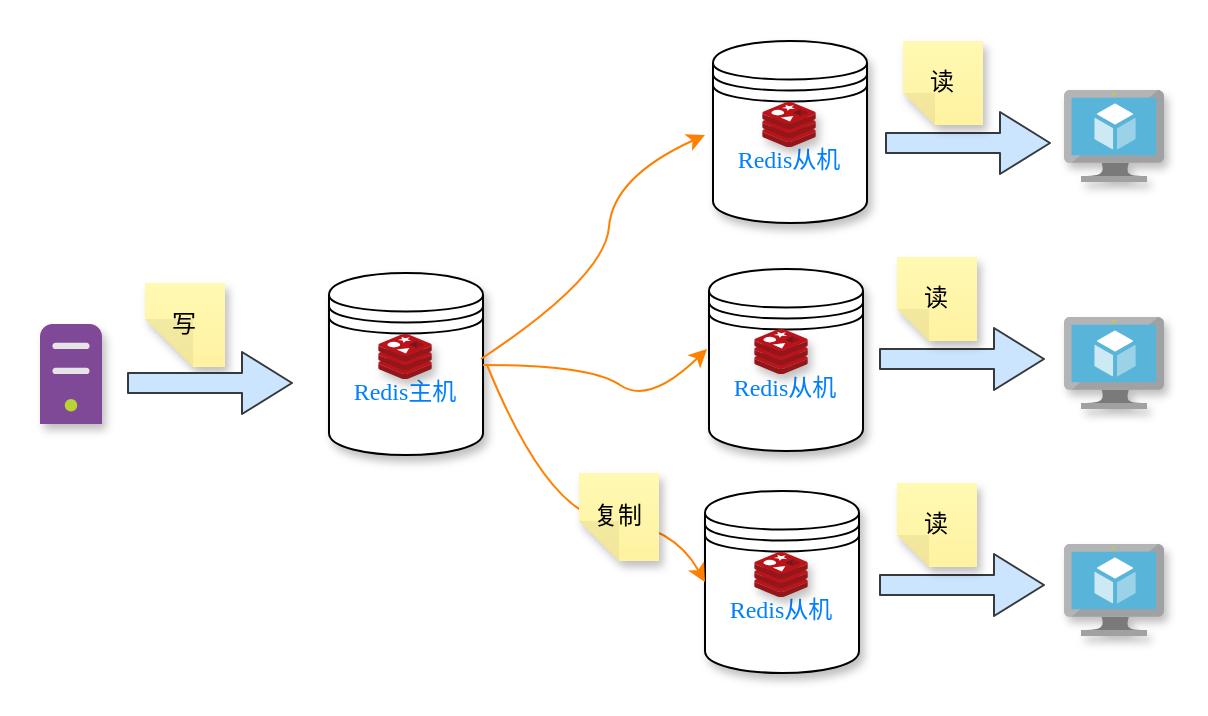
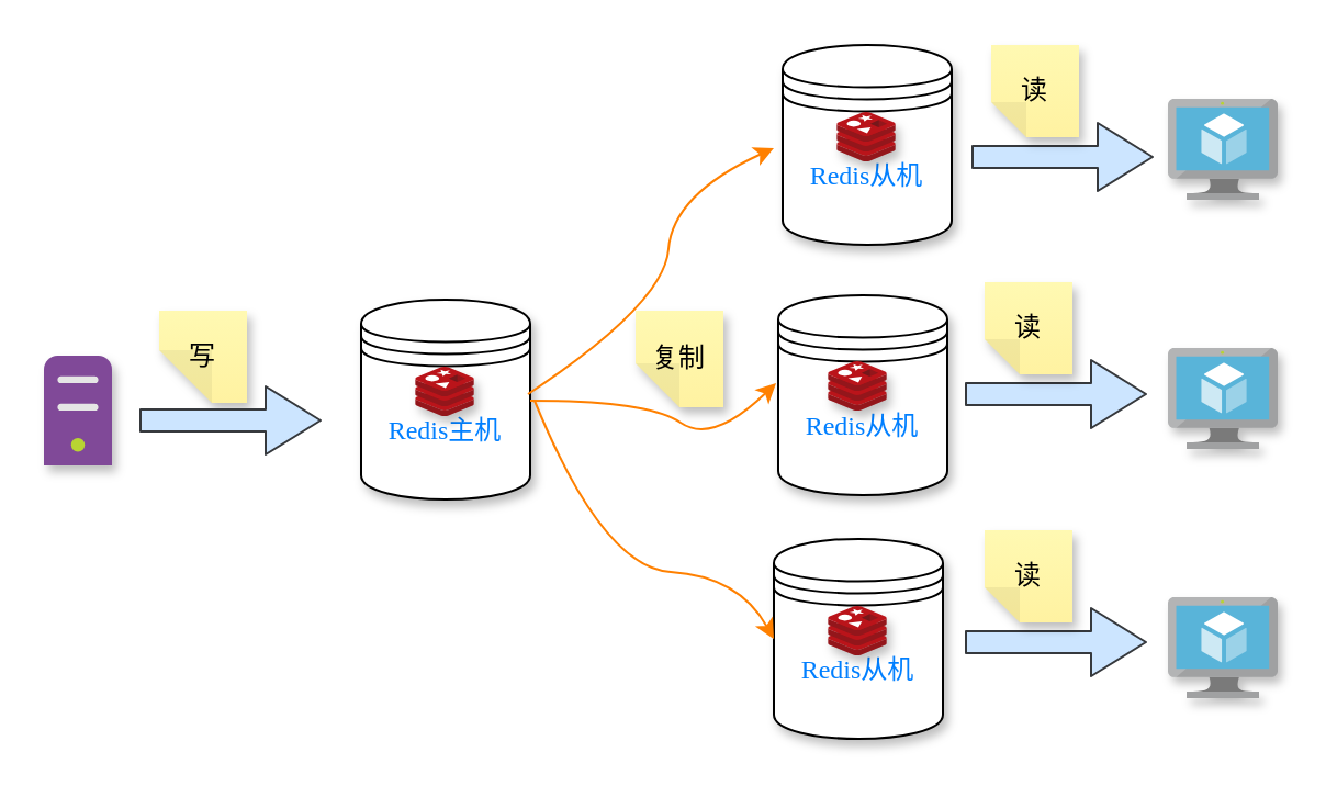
  <mxCell id="0" />
  <mxCell id="1" parent="0" />
  <mxCell id="2" value="" style="group" vertex="1" connectable="0" parent="1"><mxGeometry x="164" y="136" width="77" height="91" as="geometry" /></mxCell>
  <mxCell id="3" value="Redis主机" style="shape=datastore;whiteSpace=wrap;html=1;rounded=1;shadow=1;glass=1;sketch=0;hachureGap=4;fontFamily=Lucida Console;fontColor=#007FFF;gradientColor=none;" vertex="1" parent="2"><mxGeometry width="77" height="91" as="geometry" /></mxCell>
  <mxCell id="4" value="&lt;span style=&quot;color: rgba(0, 0, 0, 0); font-family: monospace; font-size: 0px; text-align: start;&quot;&gt;%3CmxGraphModel%3E%3Croot%3E%3CmxCell%20id%3D%220%22%2F%3E%3CmxCell%20id%3D%221%22%20parent%3D%220%22%2F%3E%3CmxCell%20id%3D%222%22%20value%3D%22%22%20style%3D%22group%22%20vertex%3D%221%22%20connectable%3D%220%22%20parent%3D%221%22%3E%3CmxGeometry%20x%3D%22-71%22%20y%3D%22174%22%20width%3D%2277%22%20height%3D%2291%22%20as%3D%22geometry%22%2F%3E%3C%2FmxCell%3E%3CmxCell%20id%3D%223%22%20value%3D%22Redis%E4%B8%BB%E6%9C%BA%22%20style%3D%22shape%3Ddatastore%3BwhiteSpace%3Dwrap%3Bhtml%3D1%3Brounded%3D1%3Bshadow%3D1%3Bglass%3D1%3Bsketch%3D0%3BhachureGap%3D4%3BfontFamily%3DLucida%20Console%3BfontColor%3D%23007FFF%3BgradientColor%3Dnone%3B%22%20vertex%3D%221%22%20parent%3D%222%22%3E%3CmxGeometry%20width%3D%2277%22%20height%3D%2291%22%20as%3D%22geometry%22%2F%3E%3C%2FmxCell%3E%3CmxCell%20id%3D%224%22%20value%3D%22%22%20style%3D%22sketch%3D0%3Baspect%3Dfixed%3Bhtml%3D1%3Bpoints%3D%5B%5D%3Balign%3Dcenter%3Bimage%3BfontSize%3D12%3Bimage%3Dimg%2Flib%2Fmscae%2FCache_Redis_Product.svg%3Brounded%3D1%3Bshadow%3D1%3Bglass%3D1%3BhachureGap%3D4%3BfontFamily%3DLucida%20Console%3BfontColor%3D%23007FFF%3BgradientColor%3Dnone%3B%22%20vertex%3D%221%22%20parent%3D%222%22%3E%3CmxGeometry%20x%3D%2225.11%22%20y%3D%2231%22%20width%3D%2226.79%22%20height%3D%2222.5%22%20as%3D%22geometry%22%2F%3E%3C%2FmxCell%3E%3C%2Froot%3E%3C%2FmxGraphModel%3E&lt;/span&gt;" style="sketch=0;aspect=fixed;html=1;points=[];align=center;image;fontSize=12;image=img/lib/mscae/Cache_Redis_Product.svg;rounded=1;shadow=1;glass=1;hachureGap=4;fontFamily=Lucida Console;fontColor=#007FFF;gradientColor=none;" vertex="1" parent="2"><mxGeometry x="25.11" y="31" width="26.79" height="22.5" as="geometry" /></mxCell>
  <mxCell id="5" value="Redis从机" style="shape=datastore;whiteSpace=wrap;html=1;rounded=1;shadow=1;glass=1;sketch=0;hachureGap=4;fontFamily=Lucida Console;fontColor=#007FFF;gradientColor=none;" vertex="1" parent="1"><mxGeometry x="356" y="20" width="77" height="91" as="geometry" /></mxCell>
  <mxCell id="6" value="Redis从机" style="shape=datastore;whiteSpace=wrap;html=1;rounded=1;shadow=1;glass=1;sketch=0;hachureGap=4;fontFamily=Lucida Console;fontColor=#007FFF;gradientColor=none;" vertex="1" parent="1"><mxGeometry x="354" y="134" width="77" height="91" as="geometry" /></mxCell>
  <mxCell id="7" value="Redis从机" style="shape=datastore;whiteSpace=wrap;html=1;rounded=1;shadow=1;glass=1;sketch=0;hachureGap=4;fontFamily=Lucida Console;fontColor=#007FFF;gradientColor=none;" vertex="1" parent="1"><mxGeometry x="352" y="245" width="77" height="91" as="geometry" /></mxCell>
  <mxCell id="8" value="" style="endArrow=classic;html=1;rounded=0;strokeColor=#FF8000;fontFamily=Lucida Console;fontColor=#007FFF;sourcePerimeterSpacing=8;targetPerimeterSpacing=8;curved=1;" edge="1" parent="1"><mxGeometry width="50" height="50" relative="1" as="geometry"><mxPoint x="241" y="182" as="sourcePoint" /><mxPoint x="353" y="174" as="targetPoint" /><Array as="points"><mxPoint x="295" y="182" /><mxPoint x="324" y="202" /></Array></mxGeometry></mxCell>
  <mxCell id="9" value="" style="endArrow=classic;html=1;rounded=0;strokeColor=#FF8000;fontFamily=Lucida Console;fontColor=#007FFF;sourcePerimeterSpacing=8;targetPerimeterSpacing=8;curved=1;" edge="1" parent="1"><mxGeometry width="50" height="50" relative="1" as="geometry"><mxPoint x="240" y="179" as="sourcePoint" /><mxPoint x="352" y="67" as="targetPoint" /><Array as="points"><mxPoint x="302" y="138" /><mxPoint x="306" y="88" /></Array></mxGeometry></mxCell>
  <mxCell id="10" value="" style="endArrow=classic;html=1;rounded=0;strokeColor=#FF8000;fontFamily=Lucida Console;fontColor=#007FFF;sourcePerimeterSpacing=8;targetPerimeterSpacing=8;curved=1;entryX=0;entryY=0.5;entryDx=0;entryDy=0;" edge="1" parent="1" target="7"><mxGeometry width="50" height="50" relative="1" as="geometry"><mxPoint x="243" y="182" as="sourcePoint" /><mxPoint x="362" y="77" as="targetPoint" /><Array as="points"><mxPoint x="274" y="258" /><mxPoint x="336" y="262" /></Array></mxGeometry></mxCell>
- <mxCell id="11" value="复制" style="shape=note;whiteSpace=wrap;html=1;backgroundOutline=1;fontColor=#000000;darkOpacity=0.05;fillColor=#FFF9B2;strokeColor=none;fillStyle=solid;direction=west;gradientDirection=north;gradientColor=#FFF2A1;shadow=1;size=20;pointerEvents=1;rounded=1;glass=1;sketch=0;hachureGap=4;fontFamily=Lucida Console;" vertex="1" parent="1"><mxGeometry x="289" y="236" width="40" height="44" as="geometry" /></mxCell>
+ <mxCell id="11" value="复制" style="shape=note;whiteSpace=wrap;html=1;backgroundOutline=1;fontColor=#000000;darkOpacity=0.05;fillColor=#FFF9B2;strokeColor=none;fillStyle=solid;direction=west;gradientDirection=north;gradientColor=#FFF2A1;shadow=1;size=20;pointerEvents=1;rounded=1;glass=1;sketch=0;hachureGap=4;fontFamily=Lucida Console;" vertex="1" parent="1"><mxGeometry x="289" y="141" width="40" height="44" as="geometry" /></mxCell>
  <mxCell id="12" value="写" style="shape=note;whiteSpace=wrap;html=1;backgroundOutline=1;fontColor=#000000;darkOpacity=0.05;fillColor=#FFF9B2;strokeColor=none;fillStyle=solid;direction=west;gradientDirection=north;gradientColor=#FFF2A1;shadow=1;size=24;pointerEvents=1;rounded=1;glass=1;sketch=0;hachureGap=4;fontFamily=Lucida Console;" vertex="1" parent="1"><mxGeometry x="72" y="141" width="40" height="42" as="geometry" /></mxCell>
  <mxCell id="13" value="&lt;span style=&quot;color: rgba(0, 0, 0, 0); font-family: monospace; font-size: 0px; text-align: start;&quot;&gt;%3CmxGraphModel%3E%3Croot%3E%3CmxCell%20id%3D%220%22%2F%3E%3CmxCell%20id%3D%221%22%20parent%3D%220%22%2F%3E%3CmxCell%20id%3D%222%22%20value%3D%22%22%20style%3D%22group%22%20vertex%3D%221%22%20connectable%3D%220%22%20parent%3D%221%22%3E%3CmxGeometry%20x%3D%22-71%22%20y%3D%22174%22%20width%3D%2277%22%20height%3D%2291%22%20as%3D%22geometry%22%2F%3E%3C%2FmxCell%3E%3CmxCell%20id%3D%223%22%20value%3D%22Redis%E4%B8%BB%E6%9C%BA%22%20style%3D%22shape%3Ddatastore%3BwhiteSpace%3Dwrap%3Bhtml%3D1%3Brounded%3D1%3Bshadow%3D1%3Bglass%3D1%3Bsketch%3D0%3BhachureGap%3D4%3BfontFamily%3DLucida%20Console%3BfontColor%3D%23007FFF%3BgradientColor%3Dnone%3B%22%20vertex%3D%221%22%20parent%3D%222%22%3E%3CmxGeometry%20width%3D%2277%22%20height%3D%2291%22%20as%3D%22geometry%22%2F%3E%3C%2FmxCell%3E%3CmxCell%20id%3D%224%22%20value%3D%22%22%20style%3D%22sketch%3D0%3Baspect%3Dfixed%3Bhtml%3D1%3Bpoints%3D%5B%5D%3Balign%3Dcenter%3Bimage%3BfontSize%3D12%3Bimage%3Dimg%2Flib%2Fmscae%2FCache_Redis_Product.svg%3Brounded%3D1%3Bshadow%3D1%3Bglass%3D1%3BhachureGap%3D4%3BfontFamily%3DLucida%20Console%3BfontColor%3D%23007FFF%3BgradientColor%3Dnone%3B%22%20vertex%3D%221%22%20parent%3D%222%22%3E%3CmxGeometry%20x%3D%2225.11%22%20y%3D%2231%22%20width%3D%2226.79%22%20height%3D%2222.5%22%20as%3D%22geometry%22%2F%3E%3C%2FmxCell%3E%3C%2Froot%3E%3C%2FmxGraphModel%3E&lt;/span&gt;" style="sketch=0;aspect=fixed;html=1;points=[];align=center;image;fontSize=12;image=img/lib/mscae/Cache_Redis_Product.svg;rounded=1;shadow=1;glass=1;hachureGap=4;fontFamily=Lucida Console;fontColor=#007FFF;gradientColor=none;" vertex="1" parent="1"><mxGeometry x="381.11" y="51" width="26.79" height="22.5" as="geometry" /></mxCell>
  <mxCell id="14" value="&lt;span style=&quot;color: rgba(0, 0, 0, 0); font-family: monospace; font-size: 0px; text-align: start;&quot;&gt;%3CmxGraphModel%3E%3Croot%3E%3CmxCell%20id%3D%220%22%2F%3E%3CmxCell%20id%3D%221%22%20parent%3D%220%22%2F%3E%3CmxCell%20id%3D%222%22%20value%3D%22%22%20style%3D%22group%22%20vertex%3D%221%22%20connectable%3D%220%22%20parent%3D%221%22%3E%3CmxGeometry%20x%3D%22-71%22%20y%3D%22174%22%20width%3D%2277%22%20height%3D%2291%22%20as%3D%22geometry%22%2F%3E%3C%2FmxCell%3E%3CmxCell%20id%3D%223%22%20value%3D%22Redis%E4%B8%BB%E6%9C%BA%22%20style%3D%22shape%3Ddatastore%3BwhiteSpace%3Dwrap%3Bhtml%3D1%3Brounded%3D1%3Bshadow%3D1%3Bglass%3D1%3Bsketch%3D0%3BhachureGap%3D4%3BfontFamily%3DLucida%20Console%3BfontColor%3D%23007FFF%3BgradientColor%3Dnone%3B%22%20vertex%3D%221%22%20parent%3D%222%22%3E%3CmxGeometry%20width%3D%2277%22%20height%3D%2291%22%20as%3D%22geometry%22%2F%3E%3C%2FmxCell%3E%3CmxCell%20id%3D%224%22%20value%3D%22%22%20style%3D%22sketch%3D0%3Baspect%3Dfixed%3Bhtml%3D1%3Bpoints%3D%5B%5D%3Balign%3Dcenter%3Bimage%3BfontSize%3D12%3Bimage%3Dimg%2Flib%2Fmscae%2FCache_Redis_Product.svg%3Brounded%3D1%3Bshadow%3D1%3Bglass%3D1%3BhachureGap%3D4%3BfontFamily%3DLucida%20Console%3BfontColor%3D%23007FFF%3BgradientColor%3Dnone%3B%22%20vertex%3D%221%22%20parent%3D%222%22%3E%3CmxGeometry%20x%3D%2225.11%22%20y%3D%2231%22%20width%3D%2226.79%22%20height%3D%2222.5%22%20as%3D%22geometry%22%2F%3E%3C%2FmxCell%3E%3C%2Froot%3E%3C%2FmxGraphModel%3E&lt;/span&gt;" style="sketch=0;aspect=fixed;html=1;points=[];align=center;image;fontSize=12;image=img/lib/mscae/Cache_Redis_Product.svg;rounded=1;shadow=1;glass=1;hachureGap=4;fontFamily=Lucida Console;fontColor=#007FFF;gradientColor=none;" vertex="1" parent="1"><mxGeometry x="377.11" y="164.5" width="26.79" height="22.5" as="geometry" /></mxCell>
  <mxCell id="15" value="&lt;span style=&quot;color: rgba(0, 0, 0, 0); font-family: monospace; font-size: 0px; text-align: start;&quot;&gt;%3CmxGraphModel%3E%3Croot%3E%3CmxCell%20id%3D%220%22%2F%3E%3CmxCell%20id%3D%221%22%20parent%3D%220%22%2F%3E%3CmxCell%20id%3D%222%22%20value%3D%22%22%20style%3D%22group%22%20vertex%3D%221%22%20connectable%3D%220%22%20parent%3D%221%22%3E%3CmxGeometry%20x%3D%22-71%22%20y%3D%22174%22%20width%3D%2277%22%20height%3D%2291%22%20as%3D%22geometry%22%2F%3E%3C%2FmxCell%3E%3CmxCell%20id%3D%223%22%20value%3D%22Redis%E4%B8%BB%E6%9C%BA%22%20style%3D%22shape%3Ddatastore%3BwhiteSpace%3Dwrap%3Bhtml%3D1%3Brounded%3D1%3Bshadow%3D1%3Bglass%3D1%3Bsketch%3D0%3BhachureGap%3D4%3BfontFamily%3DLucida%20Console%3BfontColor%3D%23007FFF%3BgradientColor%3Dnone%3B%22%20vertex%3D%221%22%20parent%3D%222%22%3E%3CmxGeometry%20width%3D%2277%22%20height%3D%2291%22%20as%3D%22geometry%22%2F%3E%3C%2FmxCell%3E%3CmxCell%20id%3D%224%22%20value%3D%22%22%20style%3D%22sketch%3D0%3Baspect%3Dfixed%3Bhtml%3D1%3Bpoints%3D%5B%5D%3Balign%3Dcenter%3Bimage%3BfontSize%3D12%3Bimage%3Dimg%2Flib%2Fmscae%2FCache_Redis_Product.svg%3Brounded%3D1%3Bshadow%3D1%3Bglass%3D1%3BhachureGap%3D4%3BfontFamily%3DLucida%20Console%3BfontColor%3D%23007FFF%3BgradientColor%3Dnone%3B%22%20vertex%3D%221%22%20parent%3D%222%22%3E%3CmxGeometry%20x%3D%2225.11%22%20y%3D%2231%22%20width%3D%2226.79%22%20height%3D%2222.5%22%20as%3D%22geometry%22%2F%3E%3C%2FmxCell%3E%3C%2Froot%3E%3C%2FmxGraphModel%3E&lt;/span&gt;" style="sketch=0;aspect=fixed;html=1;points=[];align=center;image;fontSize=12;image=img/lib/mscae/Cache_Redis_Product.svg;rounded=1;shadow=1;glass=1;hachureGap=4;fontFamily=Lucida Console;fontColor=#007FFF;gradientColor=none;" vertex="1" parent="1"><mxGeometry x="377.11" y="276" width="26.79" height="22.5" as="geometry" /></mxCell>
  <mxCell id="16" value="" style="sketch=0;aspect=fixed;html=1;points=[];align=center;image;fontSize=12;image=img/lib/mscae/Non_Azure_Machine.svg;rounded=1;shadow=1;glass=1;hachureGap=4;fontFamily=Lucida Console;fontColor=#007FFF;gradientColor=none;" vertex="1" parent="1"><mxGeometry x="20" y="162" width="31" height="50" as="geometry" /></mxCell>
  <mxCell id="17" value="" style="sketch=0;aspect=fixed;html=1;points=[];align=center;image;fontSize=12;image=img/lib/mscae/Virtual_Machine.svg;rounded=1;shadow=1;glass=1;hachureGap=4;fontFamily=Lucida Console;fontColor=#007FFF;gradientColor=none;" vertex="1" parent="1"><mxGeometry x="532" y="45" width="50" height="46" as="geometry" /></mxCell>
  <mxCell id="18" value="" style="sketch=0;aspect=fixed;html=1;points=[];align=center;image;fontSize=12;image=img/lib/mscae/Virtual_Machine.svg;rounded=1;shadow=1;glass=1;hachureGap=4;fontFamily=Lucida Console;fontColor=#007FFF;gradientColor=none;" vertex="1" parent="1"><mxGeometry x="532" y="158.5" width="50" height="46" as="geometry" /></mxCell>
  <mxCell id="19" value="" style="sketch=0;aspect=fixed;html=1;points=[];align=center;image;fontSize=12;image=img/lib/mscae/Virtual_Machine.svg;rounded=1;shadow=1;glass=1;hachureGap=4;fontFamily=Lucida Console;fontColor=#007FFF;gradientColor=none;" vertex="1" parent="1"><mxGeometry x="532" y="272" width="50" height="46" as="geometry" /></mxCell>
  <mxCell id="20" value="" style="edgeStyle=none;orthogonalLoop=1;jettySize=auto;html=1;shape=flexArrow;rounded=1;startSize=8;endSize=8;strokeColor=#36393d;fontFamily=Lucida Console;fontColor=#007FFF;startArrow=none;startFill=0;endArrow=block;endFill=1;sourcePerimeterSpacing=8;targetPerimeterSpacing=8;curved=1;fillColor=#cce5ff;" edge="1" parent="1"><mxGeometry width="140" relative="1" as="geometry"><mxPoint x="63" y="191" as="sourcePoint" /><mxPoint x="146" y="191" as="targetPoint" /><Array as="points" /></mxGeometry></mxCell>
  <mxCell id="21" value="" style="group" vertex="1" connectable="0" parent="1"><mxGeometry x="439" y="128" width="83" height="51" as="geometry" /></mxCell>
  <mxCell id="22" value="" style="edgeStyle=none;orthogonalLoop=1;jettySize=auto;html=1;shape=flexArrow;rounded=1;startSize=8;endSize=8;strokeColor=#36393d;fontFamily=Lucida Console;fontColor=#007FFF;startArrow=none;startFill=0;endArrow=block;endFill=1;sourcePerimeterSpacing=8;targetPerimeterSpacing=8;curved=1;fillColor=#cce5ff;" edge="1" parent="21"><mxGeometry width="140" relative="1" as="geometry"><mxPoint y="51" as="sourcePoint" /><mxPoint x="83" y="51" as="targetPoint" /><Array as="points" /></mxGeometry></mxCell>
  <mxCell id="23" value="读" style="shape=note;whiteSpace=wrap;html=1;backgroundOutline=1;fontColor=#000000;darkOpacity=0.05;fillColor=#FFF9B2;strokeColor=none;fillStyle=solid;direction=west;gradientDirection=north;gradientColor=#FFF2A1;shadow=1;size=16;pointerEvents=1;rounded=1;glass=1;sketch=0;hachureGap=4;fontFamily=Lucida Console;" vertex="1" parent="21"><mxGeometry x="9" width="40" height="42" as="geometry" /></mxCell>
  <mxCell id="24" value="" style="group" vertex="1" connectable="0" parent="1"><mxGeometry x="439" y="241" width="83" height="51" as="geometry" /></mxCell>
  <mxCell id="25" value="" style="edgeStyle=none;orthogonalLoop=1;jettySize=auto;html=1;shape=flexArrow;rounded=1;startSize=8;endSize=8;strokeColor=#36393d;fontFamily=Lucida Console;fontColor=#007FFF;startArrow=none;startFill=0;endArrow=block;endFill=1;sourcePerimeterSpacing=8;targetPerimeterSpacing=8;curved=1;fillColor=#cce5ff;" edge="1" parent="24"><mxGeometry width="140" relative="1" as="geometry"><mxPoint y="51" as="sourcePoint" /><mxPoint x="83" y="51" as="targetPoint" /><Array as="points" /></mxGeometry></mxCell>
  <mxCell id="26" value="读" style="shape=note;whiteSpace=wrap;html=1;backgroundOutline=1;fontColor=#000000;darkOpacity=0.05;fillColor=#FFF9B2;strokeColor=none;fillStyle=solid;direction=west;gradientDirection=north;gradientColor=#FFF2A1;shadow=1;size=16;pointerEvents=1;rounded=1;glass=1;sketch=0;hachureGap=4;fontFamily=Lucida Console;" vertex="1" parent="24"><mxGeometry x="9" width="40" height="42" as="geometry" /></mxCell>
  <mxCell id="27" value="" style="group" vertex="1" connectable="0" parent="1"><mxGeometry x="442" y="20" width="83" height="51" as="geometry" /></mxCell>
  <mxCell id="28" value="" style="edgeStyle=none;orthogonalLoop=1;jettySize=auto;html=1;shape=flexArrow;rounded=1;startSize=8;endSize=8;strokeColor=#36393d;fontFamily=Lucida Console;fontColor=#007FFF;startArrow=none;startFill=0;endArrow=block;endFill=1;sourcePerimeterSpacing=8;targetPerimeterSpacing=8;curved=1;fillColor=#cce5ff;" edge="1" parent="27"><mxGeometry width="140" relative="1" as="geometry"><mxPoint y="51" as="sourcePoint" /><mxPoint x="83" y="51" as="targetPoint" /><Array as="points" /></mxGeometry></mxCell>
  <mxCell id="29" value="读" style="shape=note;whiteSpace=wrap;html=1;backgroundOutline=1;fontColor=#000000;darkOpacity=0.05;fillColor=#FFF9B2;strokeColor=none;fillStyle=solid;direction=west;gradientDirection=north;gradientColor=#FFF2A1;shadow=1;size=16;pointerEvents=1;rounded=1;glass=1;sketch=0;hachureGap=4;fontFamily=Lucida Console;" vertex="1" parent="27"><mxGeometry x="9" width="40" height="42" as="geometry" /></mxCell>
